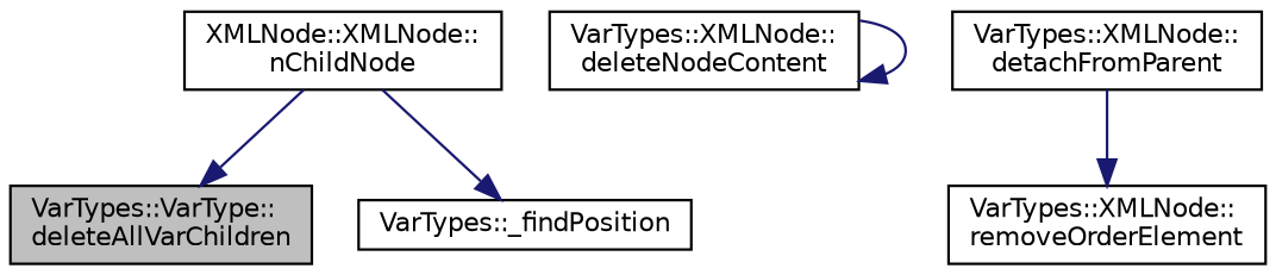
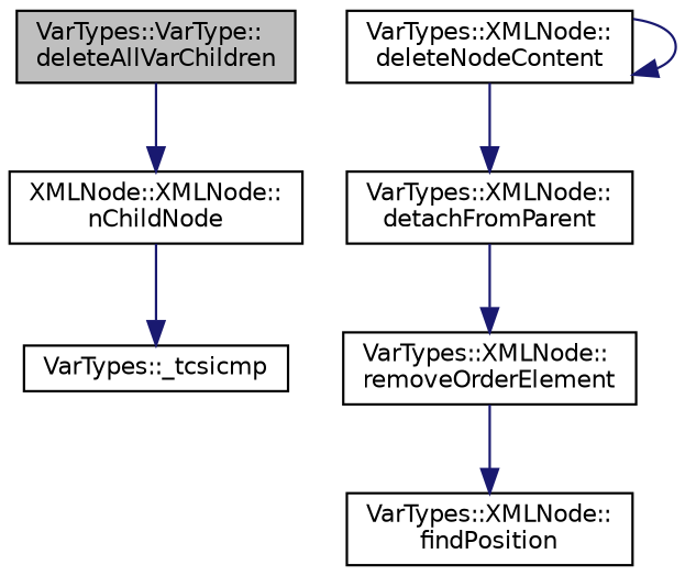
  digraph {
    rankdir=TB
    node [color=black fillcolor=white fontname=Helvetica fontsize=10 shape=record style=filled]
    edge [color=midnightblue fontname=Helvetica fontsize=10 labelfontname=Helvetica labelfontsize=10 style=solid]
    n1 [fillcolor=grey75 fontcolor=black height=0.2 label="VarTypes::VarType::\ldeleteAllVarChildren" width=0.4]
    n2 [height=0.2 label="XMLNode::XMLNode::\lnChildNode" width=0.4]
    n3 [height=0.2 label="VarTypes::XMLNode::\ldeleteNodeContent" width=0.4]
    n4 [height=0.2 label="VarTypes::XMLNode::\ldetachFromParent" width=0.4]
-   n5 [height=0.2 label="VarTypes::_findPosition" width=0.4]
+   n5 [height=0.2 label="VarTypes::_tcsicmp" width=0.4]
    n6 [height=0.2 label="VarTypes::XMLNode::\lremoveOrderElement" width=0.4]
-   n2 -> n1
+   n7 [height=0.2 label="VarTypes::XMLNode::\lfindPosition" width=0.4]
+   n1 -> n2
    n2 -> n5
    n3 -> n3
+   n3 -> n4
    n4 -> n6
+   n6 -> n7
  }
